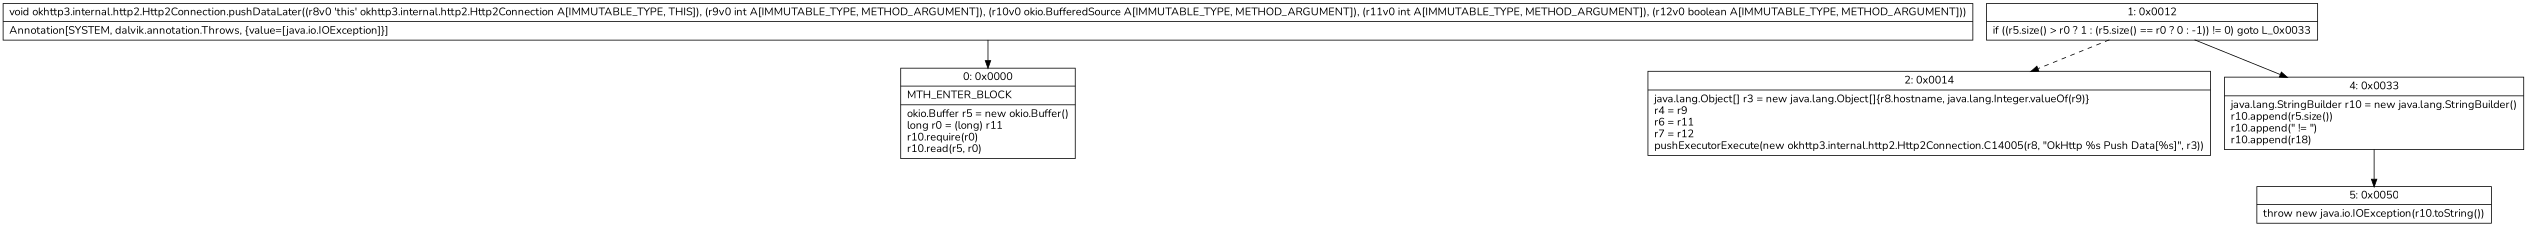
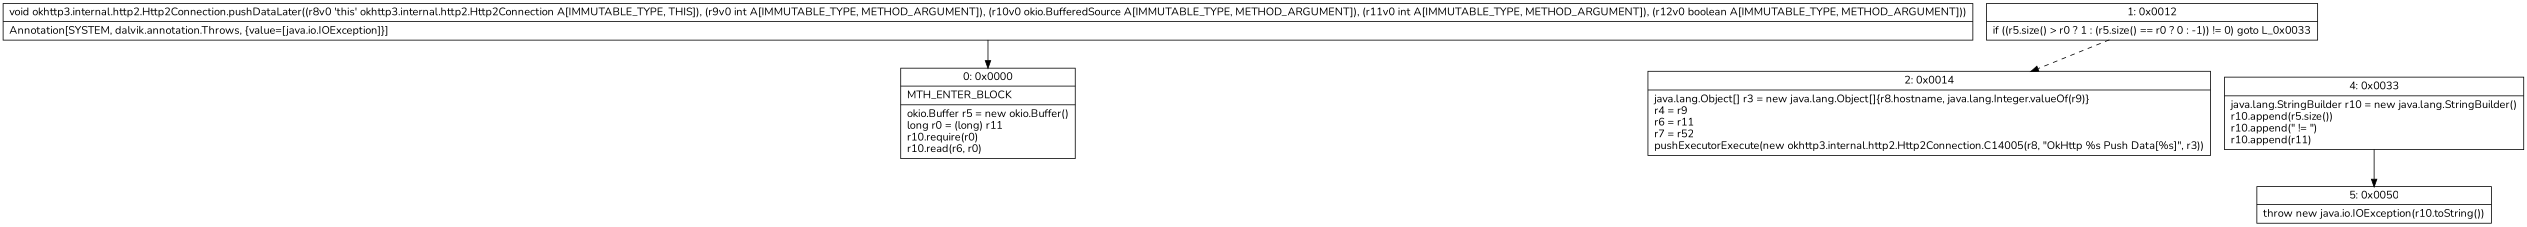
  digraph {
    fontname=Nunito
    node [fontname=Nunito shape=record]
    edge [fontname=Nunito]
-   n1 [label="{0\:\ 0x0000|MTH_ENTER_BLOCK\l|okio.Buffer r5 = new okio.Buffer()\llong r0 = (long) r11\lr10.require(r0)\lr10.read(r5, r0)\l}"]
+   n1 [label="{0\:\ 0x0000|MTH_ENTER_BLOCK\l|okio.Buffer r5 = new okio.Buffer()\llong r0 = (long) r11\lr10.require(r0)\lr10.read(r6, r0)\l}"]
    n2 [label="{1\:\ 0x0012|if ((r5.size() \> r0 ? 1 : (r5.size() == r0 ? 0 : \-1)) != 0) goto L_0x0033\l}"]
-   n3 [label="{2\:\ 0x0014|java.lang.Object[] r3 = new java.lang.Object[]\{r8.hostname, java.lang.Integer.valueOf(r9)\}\lr4 = r9\lr6 = r11\lr7 = r12\lpushExecutorExecute(new okhttp3.internal.http2.Http2Connection.C14005(r8, \"OkHttp %s Push Data[%s]\", r3))\l}"]
-   n4 [label="{4\:\ 0x0033|java.lang.StringBuilder r10 = new java.lang.StringBuilder()\lr10.append(r5.size())\lr10.append(\" != \")\lr10.append(r18)\l}"]
+   n3 [label="{2\:\ 0x0014|java.lang.Object[] r3 = new java.lang.Object[]\{r8.hostname, java.lang.Integer.valueOf(r9)\}\lr4 = r9\lr6 = r11\lr7 = r52\lpushExecutorExecute(new okhttp3.internal.http2.Http2Connection.C14005(r8, \"OkHttp %s Push Data[%s]\", r3))\l}"]
+   n4 [label="{4\:\ 0x0033|java.lang.StringBuilder r10 = new java.lang.StringBuilder()\lr10.append(r5.size())\lr10.append(\" != \")\lr10.append(r11)\l}"]
    n5 [label="{5\:\ 0x0050|throw new java.io.IOException(r10.toString())\l}"]
    n6 [label="{void okhttp3.internal.http2.Http2Connection.pushDataLater((r8v0 'this' okhttp3.internal.http2.Http2Connection A[IMMUTABLE_TYPE, THIS]), (r9v0 int A[IMMUTABLE_TYPE, METHOD_ARGUMENT]), (r10v0 okio.BufferedSource A[IMMUTABLE_TYPE, METHOD_ARGUMENT]), (r11v0 int A[IMMUTABLE_TYPE, METHOD_ARGUMENT]), (r12v0 boolean A[IMMUTABLE_TYPE, METHOD_ARGUMENT]))  | Annotation[SYSTEM, dalvik.annotation.Throws, \{value=[java.io.IOException]\}]\l}"]
    n2 -> n3 [style=dashed]
-   n2 -> n4
    n4 -> n5
    n6 -> n1
  }
